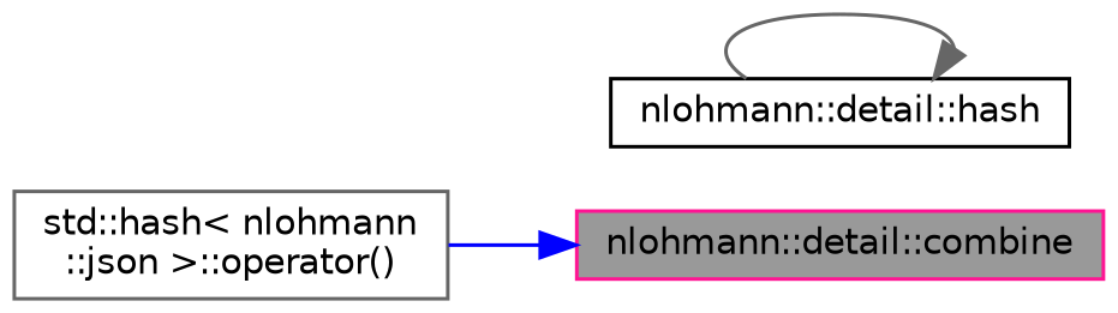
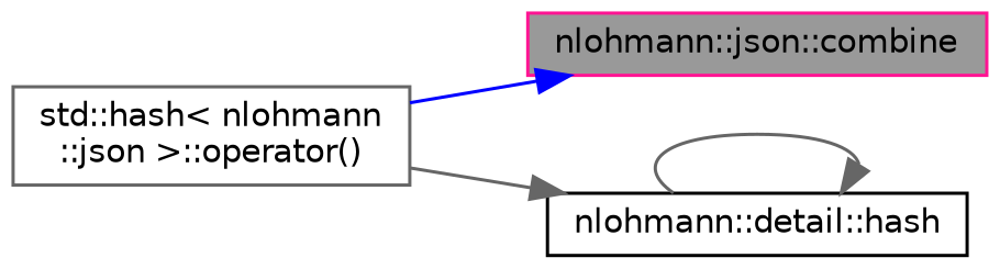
  digraph {
    rankdir=RL
    node [fillcolor=white fontname=Helvetica fontsize=10 shape=box style=filled]
    edge [color=gray40 dir=back fontname=Helvetica fontsize=10 labelfontname=Helvetica labelfontsize=10 style=solid]
-   n1 [color=deeppink fillcolor=grey60 fontcolor=black height=0.2 label="nlohmann::detail::combine" width=0.4]
+   n1 [color=deeppink fillcolor=grey60 fontcolor=black height=0.2 label="nlohmann::json::combine" width=0.4]
    n2 [color=gray40 height=0.2 label="std::hash\< nlohmann\l::json \>::operator()" width=0.4]
    n3 [color=black height=0.2 label="nlohmann::detail::hash" width=0.4]
    n1 -> n2 [color=blue]
+   n3 -> n2
    n3 -> n3
  }
